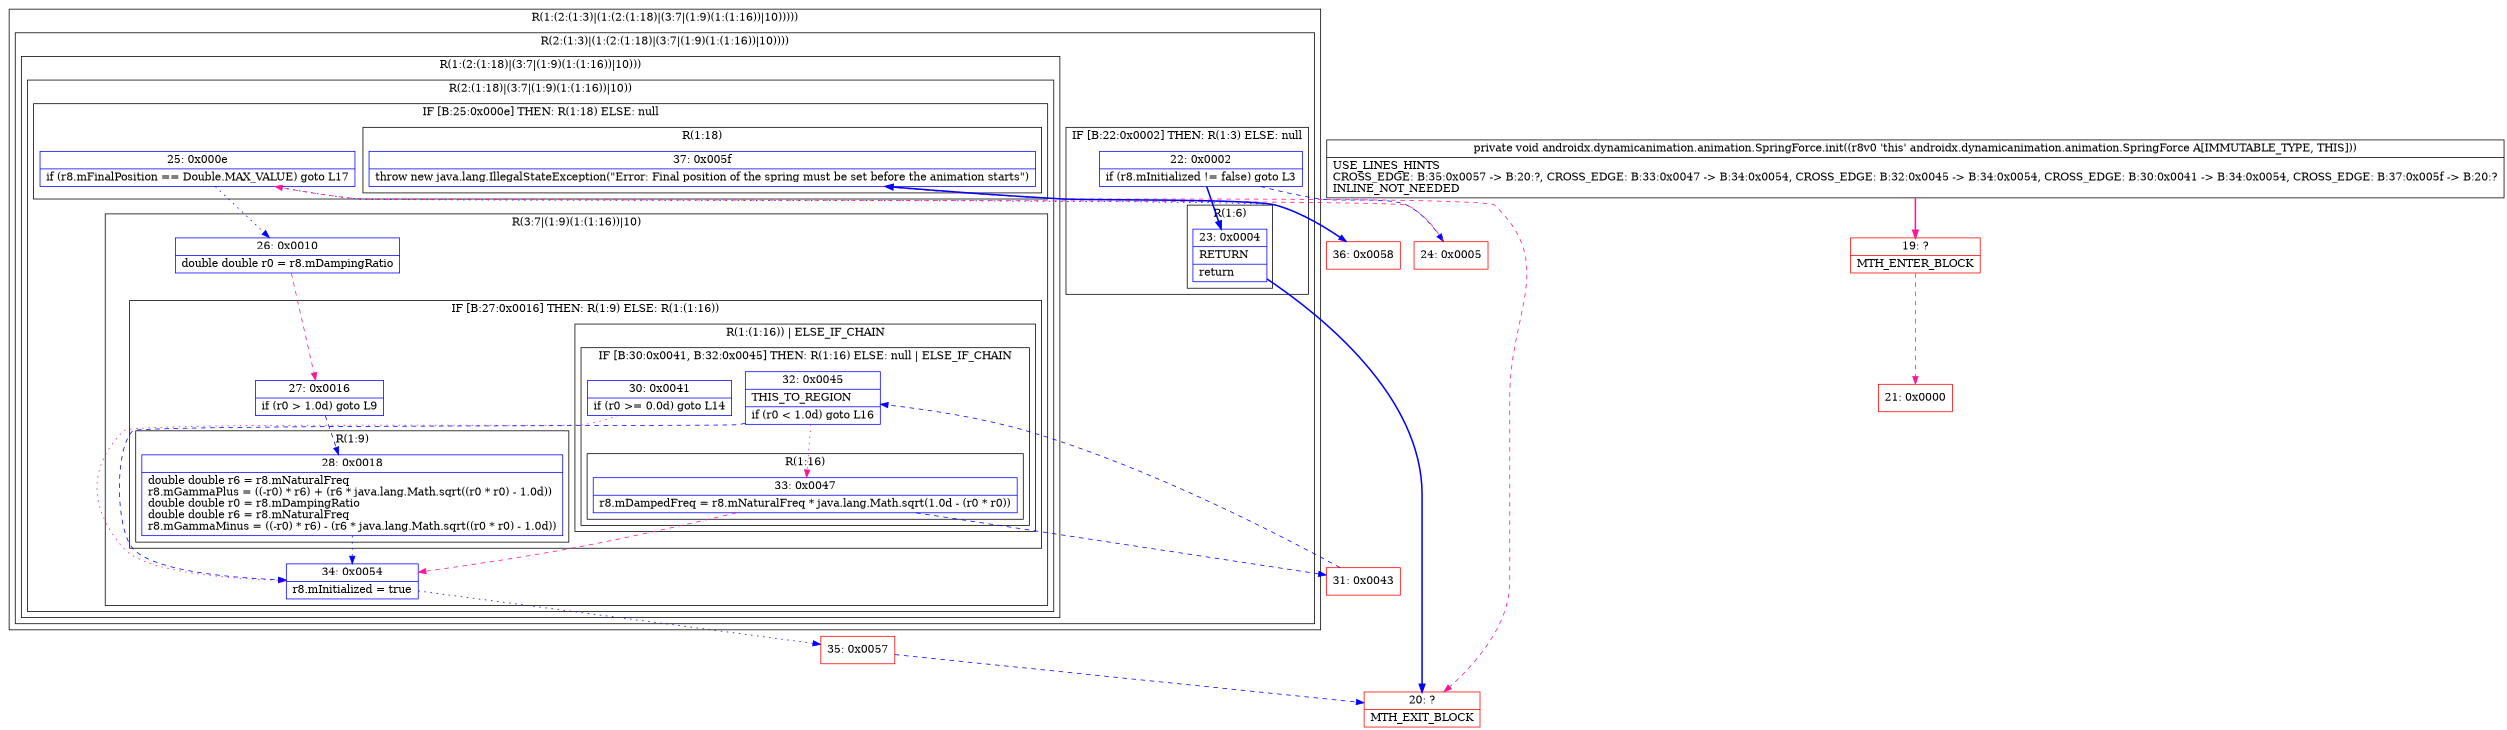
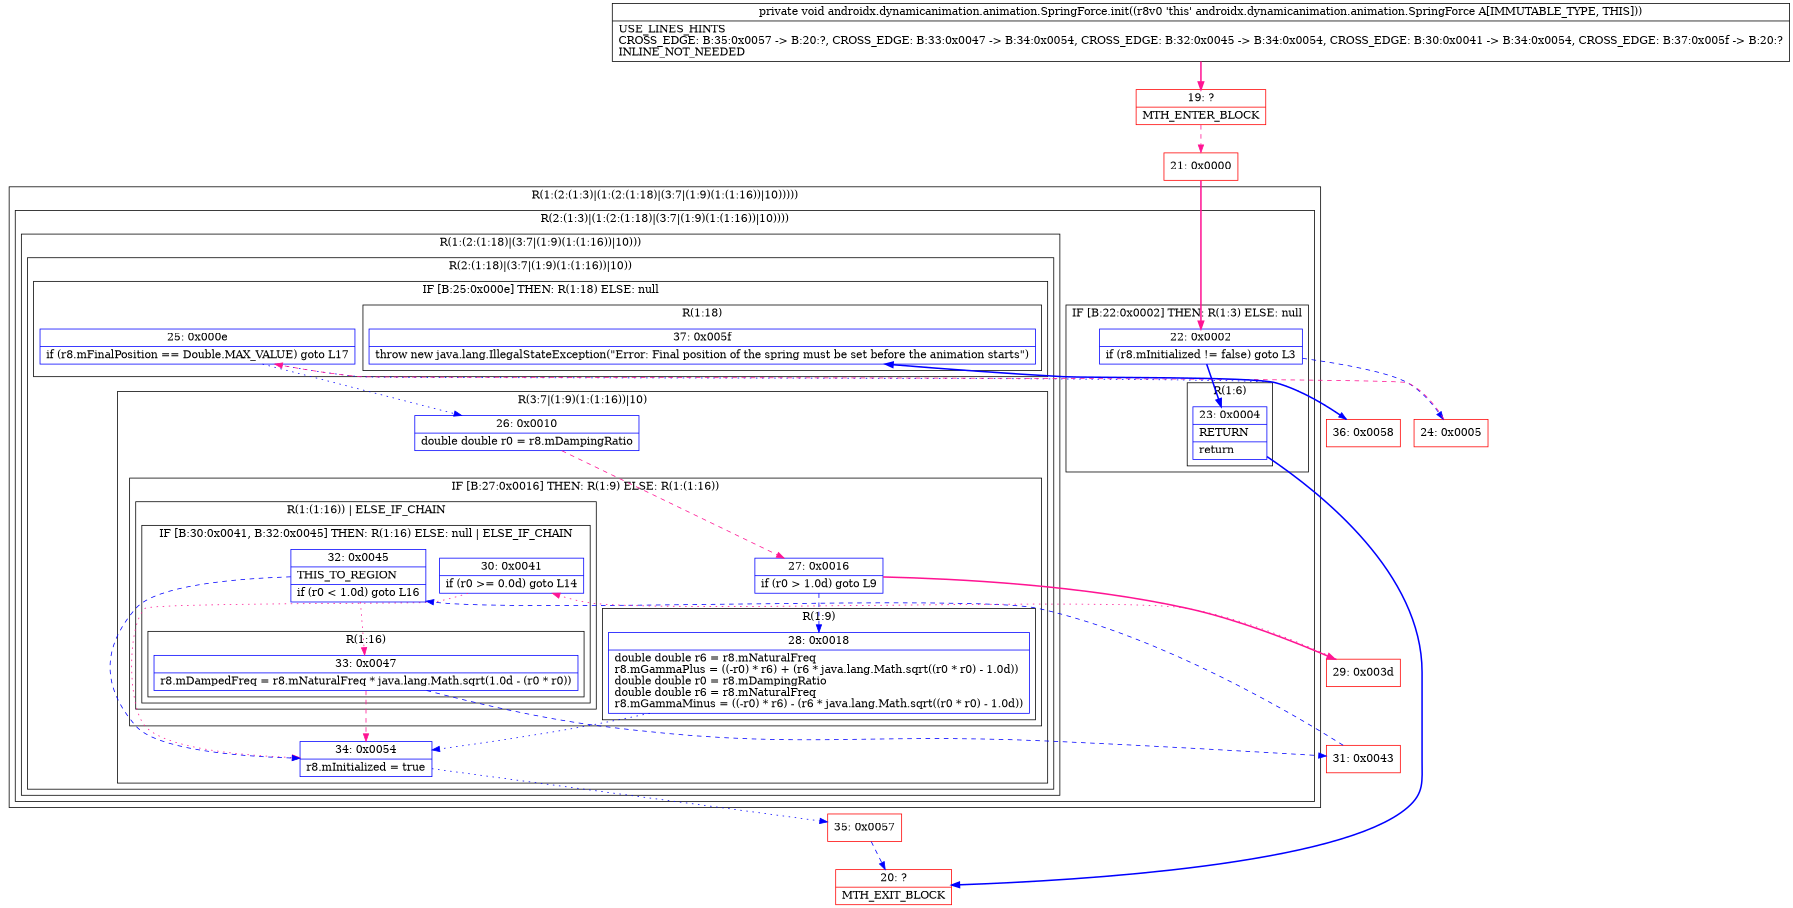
  digraph {
    node [color=blue shape=record]
    edge [color=blue style=dashed]
    n1 [label="{23\:\ 0x0004|RETURN\l|return\l}"]
    n2 [label="{22\:\ 0x0002|if (r8.mInitialized != false) goto L3\l}"]
    n3 [label="{37\:\ 0x005f|throw new java.lang.IllegalStateException(\"Error: Final position of the spring must be set before the animation starts\")\l}"]
    n4 [label="{25\:\ 0x000e|if (r8.mFinalPosition == Double.MAX_VALUE) goto L17\l}"]
    n5 [label="{28\:\ 0x0018|double double r6 = r8.mNaturalFreq\lr8.mGammaPlus = ((\-r0) * r6) + (r6 * java.lang.Math.sqrt((r0 * r0) \- 1.0d))\ldouble double r0 = r8.mDampingRatio\ldouble double r6 = r8.mNaturalFreq\lr8.mGammaMinus = ((\-r0) * r6) \- (r6 * java.lang.Math.sqrt((r0 * r0) \- 1.0d))\l}"]
    n6 [label="{33\:\ 0x0047|r8.mDampedFreq = r8.mNaturalFreq * java.lang.Math.sqrt(1.0d \- (r0 * r0))\l}"]
    n7 [label="{30\:\ 0x0041|if (r0 \>= 0.0d) goto L14\l}"]
    n8 [label="{32\:\ 0x0045|THIS_TO_REGION\l|if (r0 \< 1.0d) goto L16\l}"]
    n9 [label="{27\:\ 0x0016|if (r0 \> 1.0d) goto L9\l}"]
    n10 [label="{26\:\ 0x0010|double double r0 = r8.mDampingRatio\l}"]
    n11 [label="{34\:\ 0x0054|r8.mInitialized = true\l}"]
    n12 [color=red label="{20\:\ ?|MTH_EXIT_BLOCK\l}"]
    n13 [color=red label="{24\:\ 0x0005}"]
    n14 [color=red label="{36\:\ 0x0058}"]
    n15 [color=red label="{31\:\ 0x0043}"]
+   n16 [color=red label="{29\:\ 0x003d}"]
    n17 [color=red label="{35\:\ 0x0057}"]
    n18 [color=red label="{19\:\ ?|MTH_ENTER_BLOCK\l}"]
    n19 [color=red label="{21\:\ 0x0000}"]
    n20 [label="{private void androidx.dynamicanimation.animation.SpringForce.init((r8v0 'this' androidx.dynamicanimation.animation.SpringForce A[IMMUTABLE_TYPE, THIS]))  | USE_LINES_HINTS\lCROSS_EDGE: B:35:0x0057 \-\> B:20:?, CROSS_EDGE: B:33:0x0047 \-\> B:34:0x0054, CROSS_EDGE: B:32:0x0045 \-\> B:34:0x0054, CROSS_EDGE: B:30:0x0041 \-\> B:34:0x0054, CROSS_EDGE: B:37:0x005f \-\> B:20:?\lINLINE_NOT_NEEDED\l}" color=""]
    subgraph cluster_1 {
      label="R(1:(2:(1:3)|(1:(2:(1:18)|(3:7|(1:9)(1:(1:16))|10)))))"
      subgraph cluster_2 {
        label="R(2:(1:3)|(1:(2:(1:18)|(3:7|(1:9)(1:(1:16))|10))))"
        subgraph cluster_3 {
          label="IF [B:22:0x0002] THEN: R(1:3) ELSE: null"
          n2
          subgraph cluster_4 {
            label="R(1:6)"
            n1
          }
        }
        subgraph cluster_5 {
          label="R(1:(2:(1:18)|(3:7|(1:9)(1:(1:16))|10)))"
          subgraph cluster_6 {
            label="R(2:(1:18)|(3:7|(1:9)(1:(1:16))|10))"
            subgraph cluster_7 {
              label="IF [B:25:0x000e] THEN: R(1:18) ELSE: null"
              n4
              subgraph cluster_8 {
                label="R(1:18)"
                n3
              }
            }
            subgraph cluster_9 {
              label="R(3:7|(1:9)(1:(1:16))|10)"
              n10
              n11
              subgraph cluster_10 {
                label="IF [B:27:0x0016] THEN: R(1:9) ELSE: R(1:(1:16))"
                n9
                subgraph cluster_11 {
                  label="R(1:9)"
                  n5
                }
                subgraph cluster_12 {
                  label="R(1:(1:16)) | ELSE_IF_CHAIN\l"
                  subgraph cluster_13 {
                    label="IF [B:30:0x0041, B:32:0x0045] THEN: R(1:16) ELSE: null | ELSE_IF_CHAIN\l"
                    n7
                    n8
                    subgraph cluster_14 {
                      label="R(1:16)"
                      n6
                    }
                  }
                }
              }
            }
          }
        }
      }
    }
    n1 -> n12 [style=bold]
    n2 -> n1 [style=bold]
    n2 -> n13
-   n3 -> n12 [color=deeppink]
    n4 -> n10 [style=dotted]
    n4 -> n14 [style=dotted]
    n5 -> n11 [style=dotted]
    n6 -> n11 [color=deeppink]
    n6 -> n15
    n7 -> n11 [color=deeppink style=dotted]
    n8 -> n6 [color=deeppink style=dotted]
    n8 -> n11
    n9 -> n5
+   n9 -> n16 [color=deeppink style=bold]
    n10 -> n9 [color=deeppink]
    n11 -> n17 [style=dotted]
    n13 -> n4 [color=deeppink]
    n14 -> n3 [style=bold]
    n15 -> n8
+   n16 -> n7 [color=deeppink style=dotted]
    n17 -> n12
    n18 -> n19 [color=deeppink]
+   n19 -> n2 [color=deeppink style=bold]
    n20 -> n18 [color=deeppink style=bold]
  }
